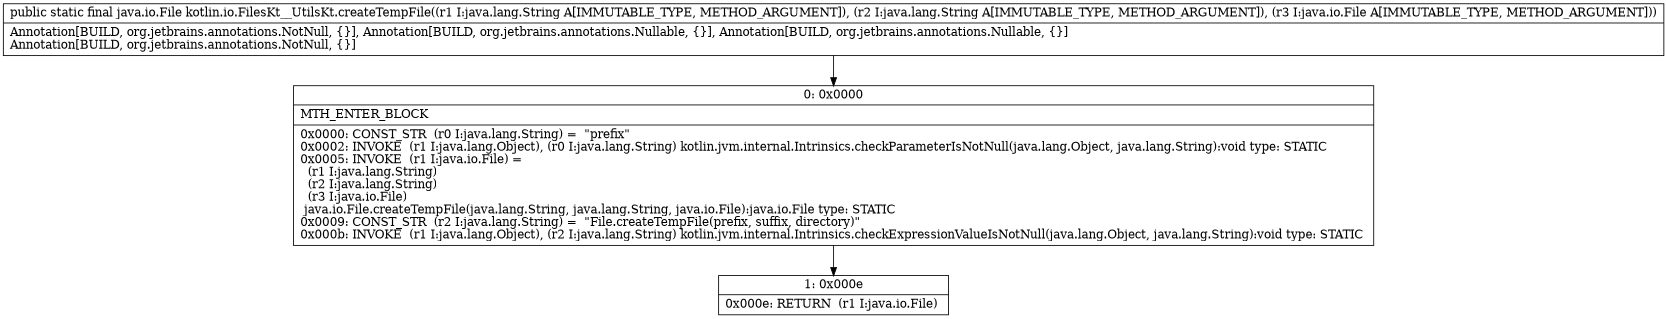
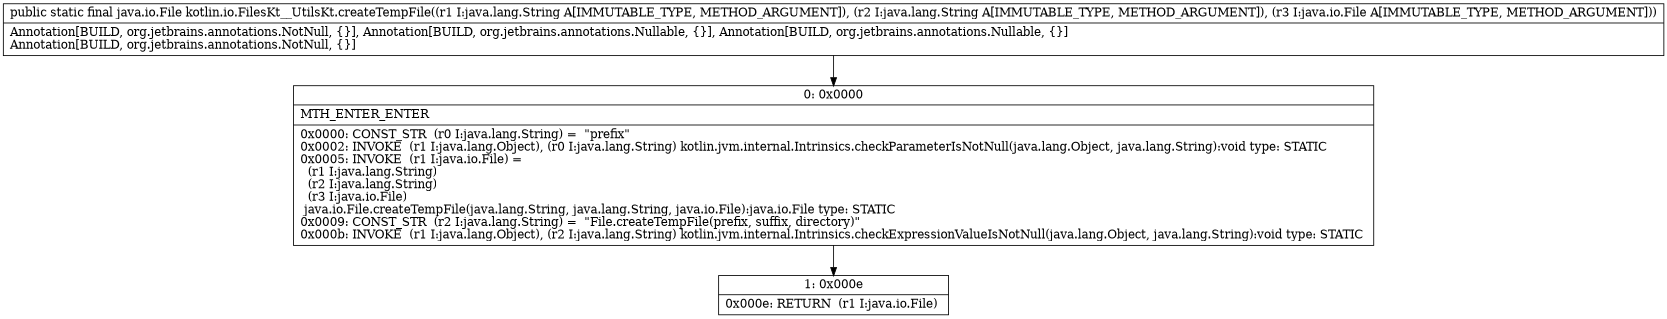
  digraph {
    node [shape=record]
-   n1 [label="{0\:\ 0x0000|MTH_ENTER_BLOCK\l|0x0000: CONST_STR  (r0 I:java.lang.String) =  \"prefix\" \l0x0002: INVOKE  (r1 I:java.lang.Object), (r0 I:java.lang.String) kotlin.jvm.internal.Intrinsics.checkParameterIsNotNull(java.lang.Object, java.lang.String):void type: STATIC \l0x0005: INVOKE  (r1 I:java.io.File) = \l  (r1 I:java.lang.String)\l  (r2 I:java.lang.String)\l  (r3 I:java.io.File)\l java.io.File.createTempFile(java.lang.String, java.lang.String, java.io.File):java.io.File type: STATIC \l0x0009: CONST_STR  (r2 I:java.lang.String) =  \"File.createTempFile(prefix, suffix, directory)\" \l0x000b: INVOKE  (r1 I:java.lang.Object), (r2 I:java.lang.String) kotlin.jvm.internal.Intrinsics.checkExpressionValueIsNotNull(java.lang.Object, java.lang.String):void type: STATIC \l}"]
+   n1 [label="{0\:\ 0x0000|MTH_ENTER_ENTER\l|0x0000: CONST_STR  (r0 I:java.lang.String) =  \"prefix\" \l0x0002: INVOKE  (r1 I:java.lang.Object), (r0 I:java.lang.String) kotlin.jvm.internal.Intrinsics.checkParameterIsNotNull(java.lang.Object, java.lang.String):void type: STATIC \l0x0005: INVOKE  (r1 I:java.io.File) = \l  (r1 I:java.lang.String)\l  (r2 I:java.lang.String)\l  (r3 I:java.io.File)\l java.io.File.createTempFile(java.lang.String, java.lang.String, java.io.File):java.io.File type: STATIC \l0x0009: CONST_STR  (r2 I:java.lang.String) =  \"File.createTempFile(prefix, suffix, directory)\" \l0x000b: INVOKE  (r1 I:java.lang.Object), (r2 I:java.lang.String) kotlin.jvm.internal.Intrinsics.checkExpressionValueIsNotNull(java.lang.Object, java.lang.String):void type: STATIC \l}"]
    n2 [label="{1\:\ 0x000e|0x000e: RETURN  (r1 I:java.io.File) \l}"]
    n3 [label="{public static final java.io.File kotlin.io.FilesKt__UtilsKt.createTempFile((r1 I:java.lang.String A[IMMUTABLE_TYPE, METHOD_ARGUMENT]), (r2 I:java.lang.String A[IMMUTABLE_TYPE, METHOD_ARGUMENT]), (r3 I:java.io.File A[IMMUTABLE_TYPE, METHOD_ARGUMENT]))  | Annotation[BUILD, org.jetbrains.annotations.NotNull, \{\}], Annotation[BUILD, org.jetbrains.annotations.Nullable, \{\}], Annotation[BUILD, org.jetbrains.annotations.Nullable, \{\}]\lAnnotation[BUILD, org.jetbrains.annotations.NotNull, \{\}]\l}"]
    n1 -> n2
    n3 -> n1
  }
